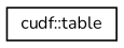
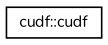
  digraph {
    rankdir=LR
    fontname=Nunito
-   n1 [color=black fillcolor=white fontname=Nunito fontsize=10 height=0.2 label="cudf::table" shape=record style=filled width=0.4]
+   n1 [color=black fillcolor=white fontname=Nunito fontsize=10 height=0.2 label="cudf::cudf" shape=record style=filled width=0.4]
  }
